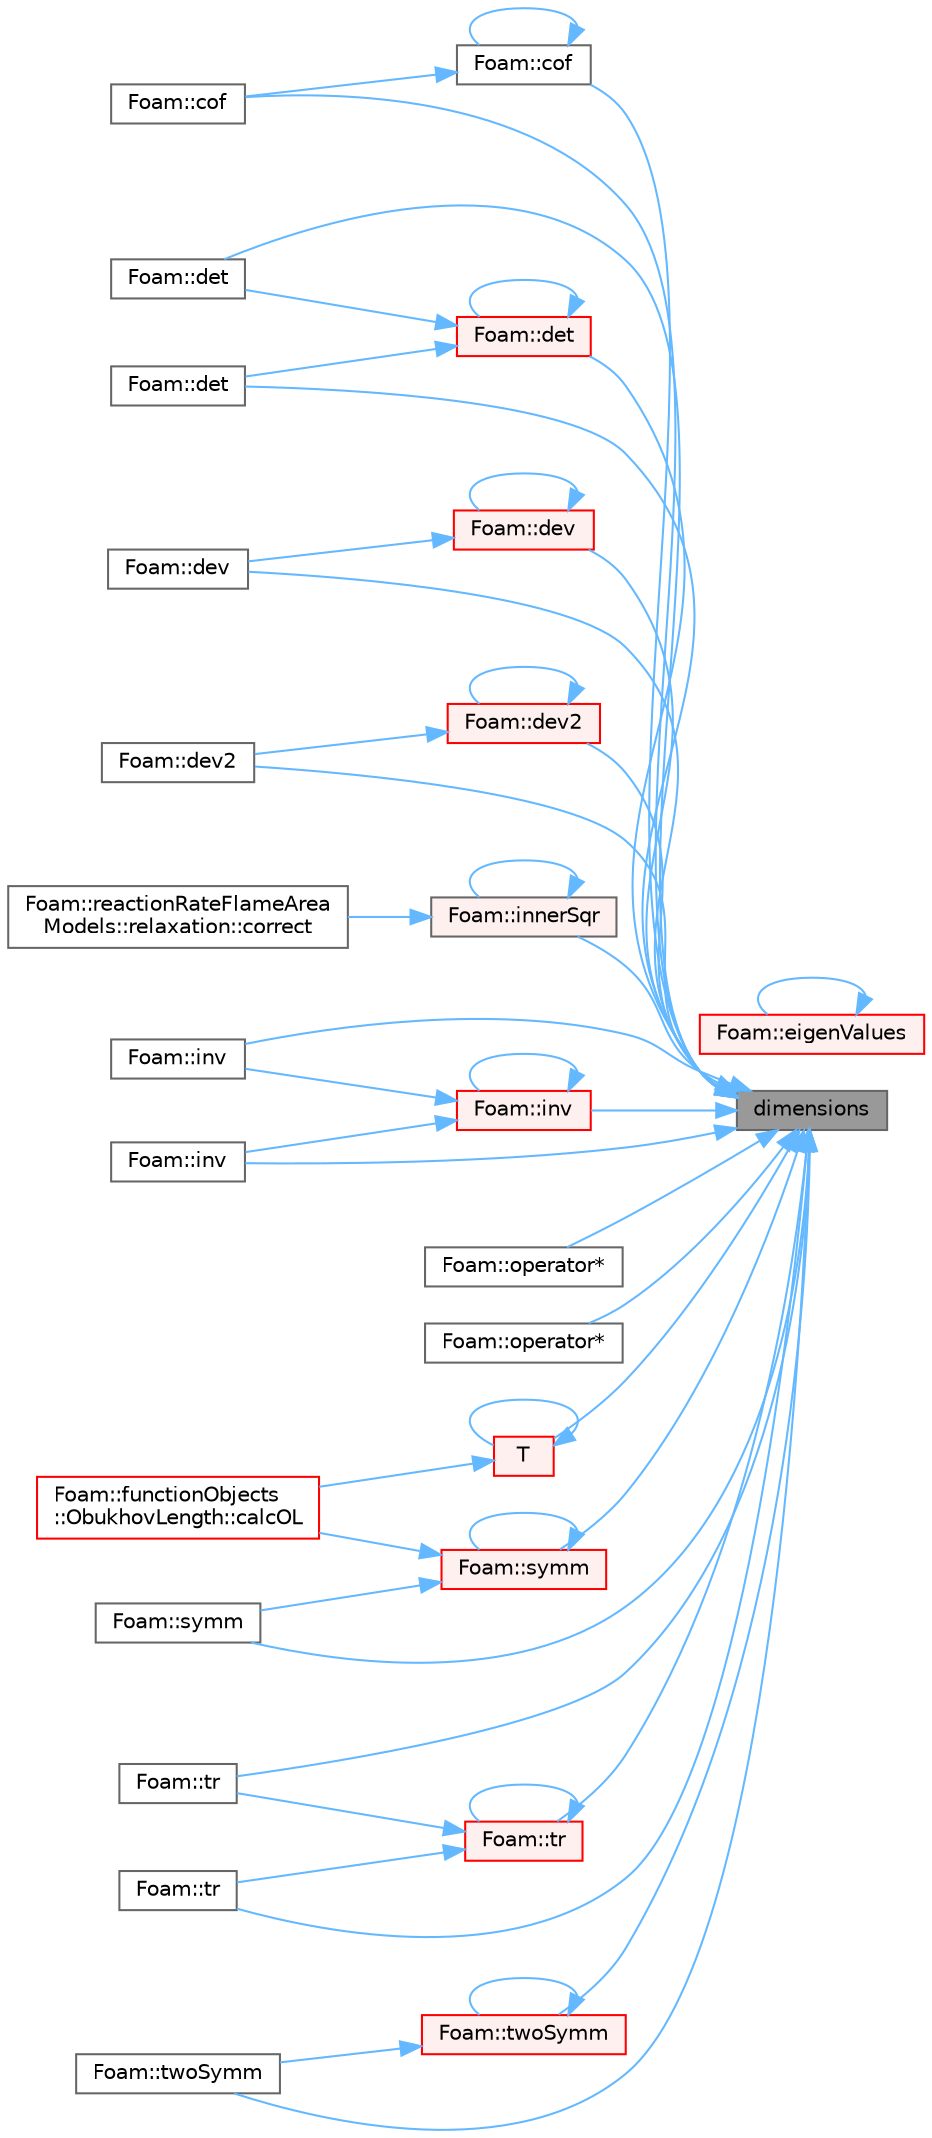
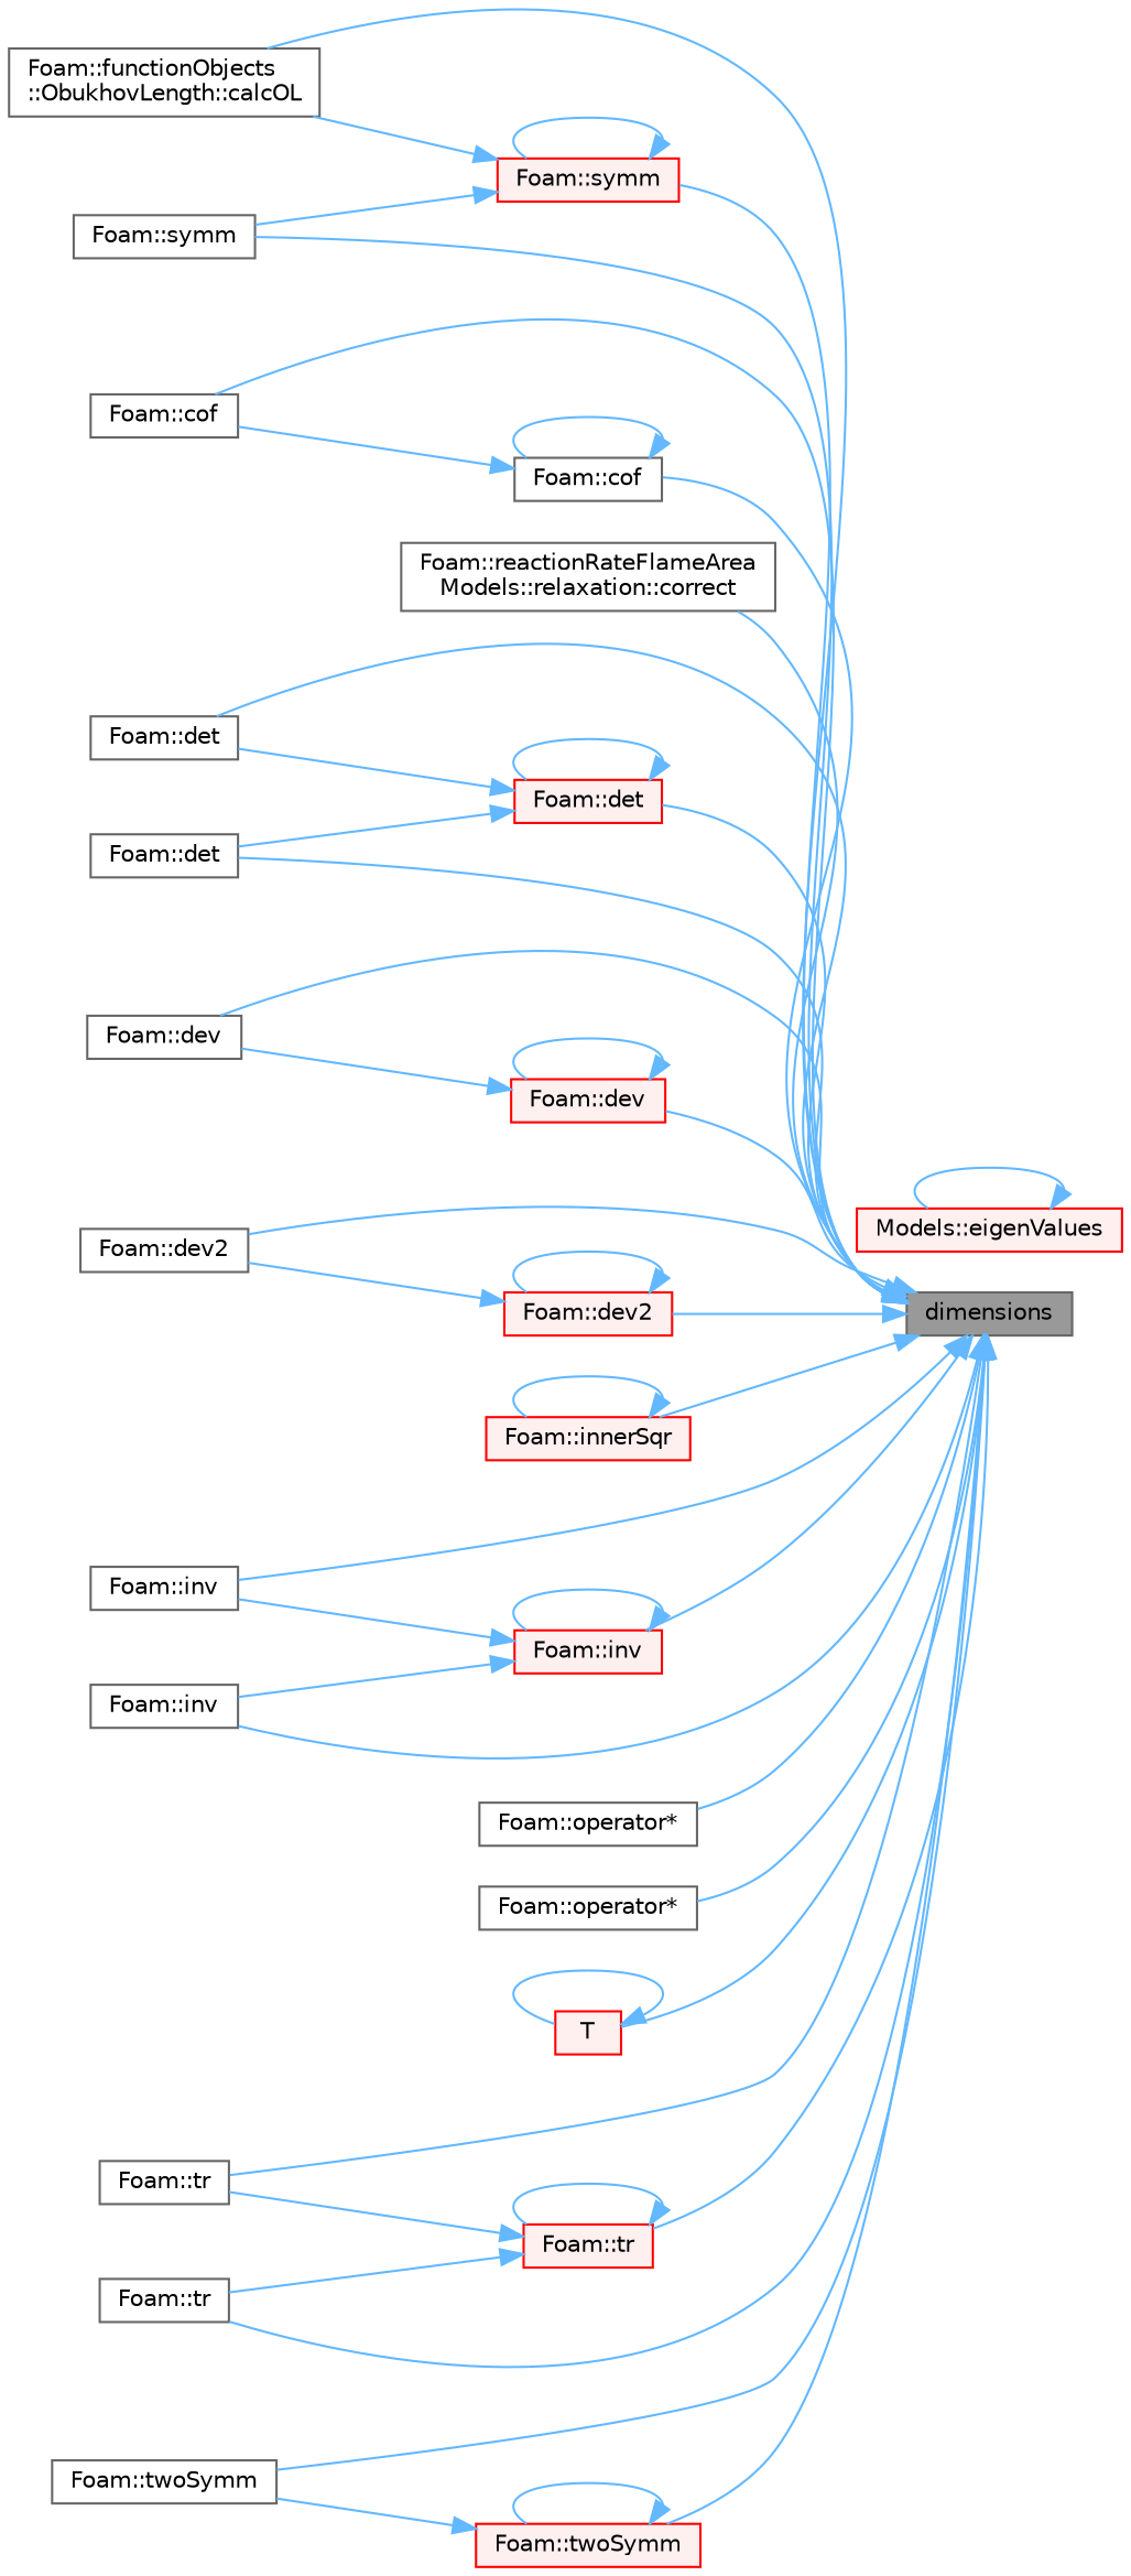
  digraph {
    rankdir=RL
    node [color=grey40 fillcolor=white fontname=Helvetica fontsize=10 shape=box style=filled]
    edge [color=steelblue1 dir=back fontname=Helvetica fontsize=10 labelfontname=Helvetica labelfontsize=10 style=solid]
    n1 [color=gray40 fillcolor=grey60 fontcolor=black height=0.2 label=dimensions width=0.4]
-   n2 [color=red height=0.2 label="Foam::functionObjects\l::ObukhovLength::calcOL" width=0.4]
+   n2 [height=0.2 label="Foam::functionObjects\l::ObukhovLength::calcOL" width=0.4]
    n3 [height=0.2 label="Foam::cof" width=0.4]
    n4 [height=0.2 label="Foam::cof" width=0.4]
    n5 [height=0.2 label="Foam::reactionRateFlameArea\lModels::relaxation::correct" width=0.4]
    n6 [color=red fillcolor="#FFF0F0" height=0.2 label="Foam::det" width=0.4]
    n7 [height=0.2 label="Foam::det" width=0.4]
    n8 [height=0.2 label="Foam::det" width=0.4]
    n9 [color=red fillcolor="#FFF0F0" height=0.2 label="Foam::dev" width=0.4]
    n10 [height=0.2 label="Foam::dev" width=0.4]
    n11 [color=red fillcolor="#FFF0F0" height=0.2 label="Foam::dev2" width=0.4]
    n12 [height=0.2 label="Foam::dev2" width=0.4]
-   n13 [fillcolor="#FFF0F0" height=0.2 label="Foam::innerSqr" width=0.4]
+   n13 [color=red fillcolor="#FFF0F0" height=0.2 label="Foam::innerSqr" width=0.4]
    n14 [color=red fillcolor="#FFF0F0" height=0.2 label="Foam::inv" width=0.4]
    n15 [height=0.2 label="Foam::inv" width=0.4]
    n16 [height=0.2 label="Foam::inv" width=0.4]
    n17 [height=0.2 label="Foam::operator*" width=0.4]
    n18 [height=0.2 label="Foam::operator*" width=0.4]
    n19 [color=red fillcolor="#FFF0F0" height=0.2 label="Foam::symm" width=0.4]
    n20 [height=0.2 label="Foam::symm" width=0.4]
    n21 [color=red fillcolor="#FFF0F0" height=0.2 label=T width=0.4]
    n22 [color=red fillcolor="#FFF0F0" height=0.2 label="Foam::tr" width=0.4]
    n23 [height=0.2 label="Foam::tr" width=0.4]
    n24 [height=0.2 label="Foam::tr" width=0.4]
    n25 [color=red fillcolor="#FFF0F0" height=0.2 label="Foam::twoSymm" width=0.4]
    n26 [height=0.2 label="Foam::twoSymm" width=0.4]
-   n27 [color=red fillcolor="#FFF0F0" height=0.2 label="Foam::eigenValues" width=0.4]
-   n21 -> n2
+   n27 [color=red fillcolor="#FFF0F0" height=0.2 label="Models::eigenValues" width=0.4]
+   n1 -> n2
    n1 -> n3
    n1 -> n4
-   n13 -> n5
+   n1 -> n5
    n1 -> n6
    n1 -> n7
    n1 -> n8
    n1 -> n9
    n1 -> n10
    n1 -> n11
    n1 -> n12
    n1 -> n13
    n1 -> n14
    n1 -> n15
    n1 -> n16
    n1 -> n17
    n1 -> n18
    n1 -> n19
    n1 -> n20
    n1 -> n21
    n1 -> n22
    n1 -> n23
    n1 -> n24
    n1 -> n25
    n1 -> n26
    n3 -> n3
    n3 -> n4
    n6 -> n6
    n6 -> n7
    n6 -> n8
    n9 -> n9
    n9 -> n10
    n11 -> n11
    n11 -> n12
    n13 -> n13
    n14 -> n14
    n14 -> n15
    n14 -> n16
    n19 -> n2
    n19 -> n19
    n19 -> n20
    n21 -> n21
    n22 -> n22
    n22 -> n23
    n22 -> n24
    n25 -> n25
    n25 -> n26
    n27 -> n27
  }
